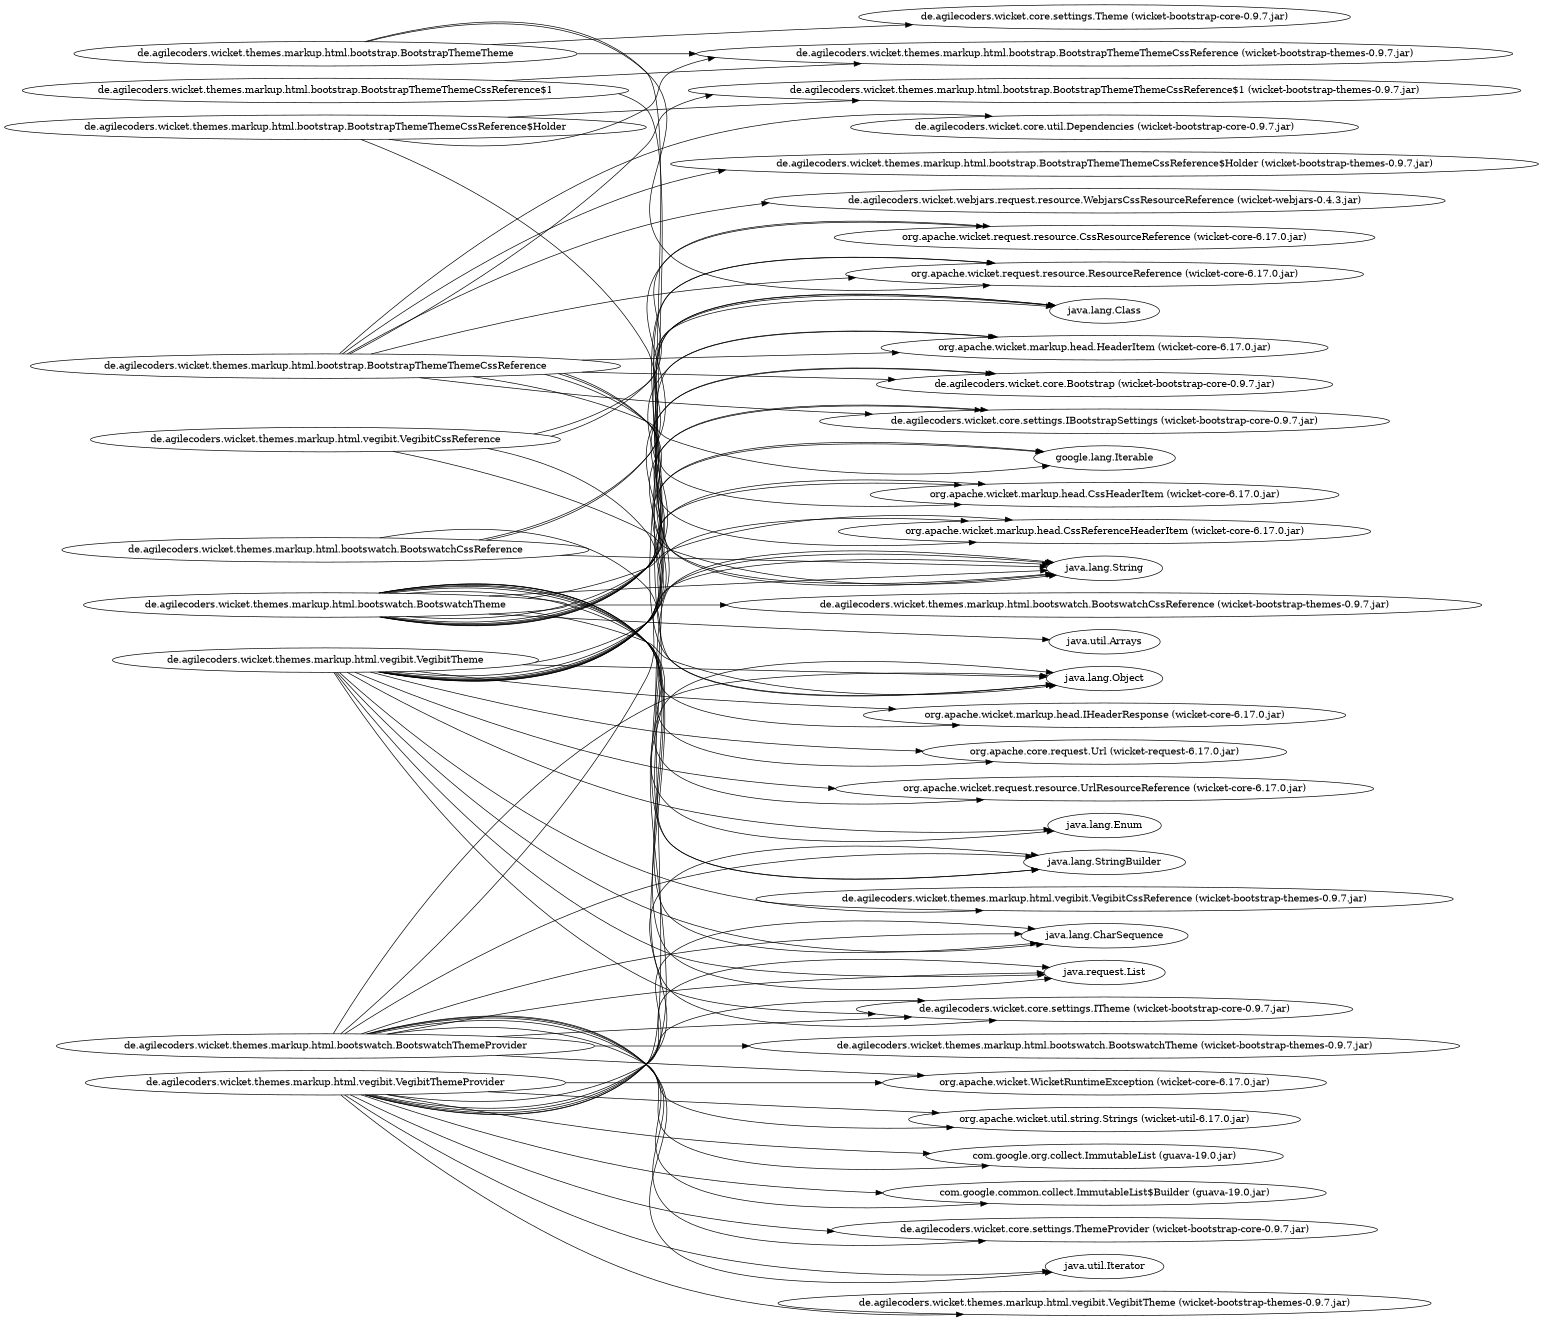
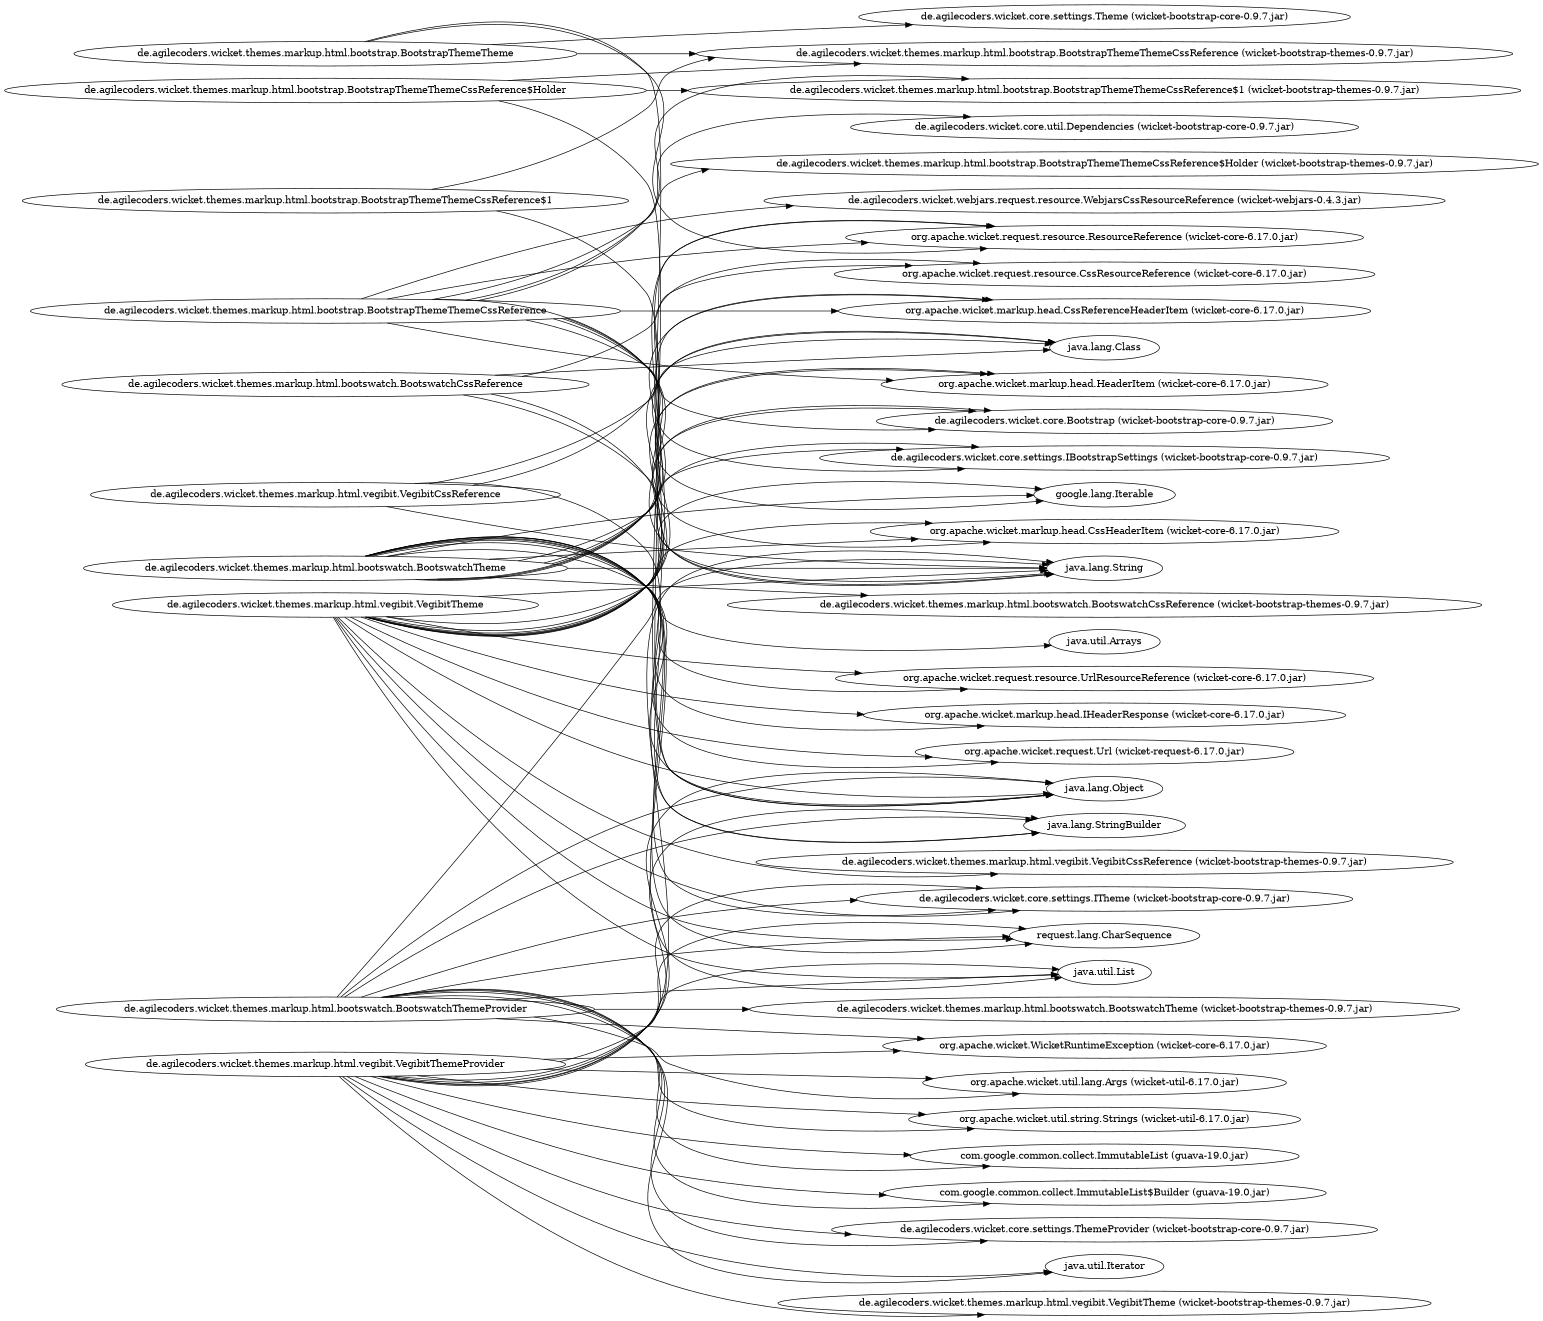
  digraph {
    rankdir=LR
    "de.agilecoders.wicket.themes.markup.html.bootstrap.BootstrapThemeTheme"
    "de.agilecoders.wicket.core.settings.Theme (wicket-bootstrap-core-0.9.7.jar)"
    "de.agilecoders.wicket.themes.markup.html.bootstrap.BootstrapThemeThemeCssReference (wicket-bootstrap-themes-0.9.7.jar)"
    "java.lang.String"
    "org.apache.wicket.request.resource.ResourceReference (wicket-core-6.17.0.jar)"
    "de.agilecoders.wicket.themes.markup.html.bootstrap.BootstrapThemeThemeCssReference"
    "de.agilecoders.wicket.core.Bootstrap (wicket-bootstrap-core-0.9.7.jar)"
    "de.agilecoders.wicket.core.settings.IBootstrapSettings (wicket-bootstrap-core-0.9.7.jar)"
    "de.agilecoders.wicket.core.util.Dependencies (wicket-bootstrap-core-0.9.7.jar)"
    "de.agilecoders.wicket.themes.markup.html.bootstrap.BootstrapThemeThemeCssReference$1 (wicket-bootstrap-themes-0.9.7.jar)"
    "de.agilecoders.wicket.themes.markup.html.bootstrap.BootstrapThemeThemeCssReference$Holder (wicket-bootstrap-themes-0.9.7.jar)"
    "de.agilecoders.wicket.webjars.request.resource.WebjarsCssResourceReference (wicket-webjars-0.4.3.jar)"
    n13 [label="google.lang.Iterable"]
    "org.apache.wicket.markup.head.CssHeaderItem (wicket-core-6.17.0.jar)"
    "org.apache.wicket.markup.head.CssReferenceHeaderItem (wicket-core-6.17.0.jar)"
    "org.apache.wicket.markup.head.HeaderItem (wicket-core-6.17.0.jar)"
    "de.agilecoders.wicket.themes.markup.html.bootstrap.BootstrapThemeThemeCssReference$1"
    "java.lang.Object"
    "de.agilecoders.wicket.themes.markup.html.bootstrap.BootstrapThemeThemeCssReference$Holder"
    "de.agilecoders.wicket.themes.markup.html.bootswatch.BootswatchCssReference"
    "java.lang.Class"
    "java.lang.StringBuilder"
    "org.apache.wicket.request.resource.CssResourceReference (wicket-core-6.17.0.jar)"
    "de.agilecoders.wicket.themes.markup.html.bootswatch.BootswatchTheme"
    "de.agilecoders.wicket.core.settings.ITheme (wicket-bootstrap-core-0.9.7.jar)"
    "de.agilecoders.wicket.themes.markup.html.bootswatch.BootswatchCssReference (wicket-bootstrap-themes-0.9.7.jar)"
-   "java.lang.CharSequence"
-   "java.lang.Enum"
+   "java.lang.CharSequence" [label="request.lang.CharSequence"]
    "java.util.Arrays"
-   "java.util.List" [label="java.request.List"]
+   "java.util.List"
    "org.apache.wicket.markup.head.IHeaderResponse (wicket-core-6.17.0.jar)"
-   "org.apache.wicket.request.Url (wicket-request-6.17.0.jar)" [label="org.apache.core.request.Url (wicket-request-6.17.0.jar)"]
+   "org.apache.wicket.request.Url (wicket-request-6.17.0.jar)"
    "org.apache.wicket.request.resource.UrlResourceReference (wicket-core-6.17.0.jar)"
    "de.agilecoders.wicket.themes.markup.html.bootswatch.BootswatchThemeProvider"
-   "com.google.common.collect.ImmutableList (guava-19.0.jar)" [label="com.google.org.collect.ImmutableList (guava-19.0.jar)"]
+   "com.google.common.collect.ImmutableList (guava-19.0.jar)"
    "com.google.common.collect.ImmutableList$Builder (guava-19.0.jar)"
    "de.agilecoders.wicket.core.settings.ThemeProvider (wicket-bootstrap-core-0.9.7.jar)"
    "de.agilecoders.wicket.themes.markup.html.bootswatch.BootswatchTheme (wicket-bootstrap-themes-0.9.7.jar)"
    "java.util.Iterator"
    "org.apache.wicket.WicketRuntimeException (wicket-core-6.17.0.jar)"
+   "org.apache.wicket.util.lang.Args (wicket-util-6.17.0.jar)"
    "org.apache.wicket.util.string.Strings (wicket-util-6.17.0.jar)"
    "de.agilecoders.wicket.themes.markup.html.vegibit.VegibitCssReference"
    "de.agilecoders.wicket.themes.markup.html.vegibit.VegibitTheme"
    "de.agilecoders.wicket.themes.markup.html.vegibit.VegibitCssReference (wicket-bootstrap-themes-0.9.7.jar)"
    "de.agilecoders.wicket.themes.markup.html.vegibit.VegibitThemeProvider"
    "de.agilecoders.wicket.themes.markup.html.vegibit.VegibitTheme (wicket-bootstrap-themes-0.9.7.jar)"
    "de.agilecoders.wicket.themes.markup.html.bootstrap.BootstrapThemeTheme" -> "de.agilecoders.wicket.core.settings.Theme (wicket-bootstrap-core-0.9.7.jar)"
    "de.agilecoders.wicket.themes.markup.html.bootstrap.BootstrapThemeTheme" -> "de.agilecoders.wicket.themes.markup.html.bootstrap.BootstrapThemeThemeCssReference (wicket-bootstrap-themes-0.9.7.jar)"
    "de.agilecoders.wicket.themes.markup.html.bootstrap.BootstrapThemeTheme" -> "java.lang.String"
    "de.agilecoders.wicket.themes.markup.html.bootstrap.BootstrapThemeTheme" -> "org.apache.wicket.request.resource.ResourceReference (wicket-core-6.17.0.jar)"
    "de.agilecoders.wicket.themes.markup.html.bootstrap.BootstrapThemeThemeCssReference" -> "java.lang.String"
    "de.agilecoders.wicket.themes.markup.html.bootstrap.BootstrapThemeThemeCssReference" -> "org.apache.wicket.request.resource.ResourceReference (wicket-core-6.17.0.jar)"
    "de.agilecoders.wicket.themes.markup.html.bootstrap.BootstrapThemeThemeCssReference" -> "de.agilecoders.wicket.core.Bootstrap (wicket-bootstrap-core-0.9.7.jar)"
    "de.agilecoders.wicket.themes.markup.html.bootstrap.BootstrapThemeThemeCssReference" -> "de.agilecoders.wicket.core.settings.IBootstrapSettings (wicket-bootstrap-core-0.9.7.jar)"
    "de.agilecoders.wicket.themes.markup.html.bootstrap.BootstrapThemeThemeCssReference" -> "de.agilecoders.wicket.core.util.Dependencies (wicket-bootstrap-core-0.9.7.jar)"
    "de.agilecoders.wicket.themes.markup.html.bootstrap.BootstrapThemeThemeCssReference" -> "de.agilecoders.wicket.themes.markup.html.bootstrap.BootstrapThemeThemeCssReference$1 (wicket-bootstrap-themes-0.9.7.jar)"
    "de.agilecoders.wicket.themes.markup.html.bootstrap.BootstrapThemeThemeCssReference" -> "de.agilecoders.wicket.themes.markup.html.bootstrap.BootstrapThemeThemeCssReference$Holder (wicket-bootstrap-themes-0.9.7.jar)"
    "de.agilecoders.wicket.themes.markup.html.bootstrap.BootstrapThemeThemeCssReference" -> "de.agilecoders.wicket.webjars.request.resource.WebjarsCssResourceReference (wicket-webjars-0.4.3.jar)"
    "de.agilecoders.wicket.themes.markup.html.bootstrap.BootstrapThemeThemeCssReference" -> n13
    "de.agilecoders.wicket.themes.markup.html.bootstrap.BootstrapThemeThemeCssReference" -> "org.apache.wicket.markup.head.CssHeaderItem (wicket-core-6.17.0.jar)"
    "de.agilecoders.wicket.themes.markup.html.bootstrap.BootstrapThemeThemeCssReference" -> "org.apache.wicket.markup.head.CssReferenceHeaderItem (wicket-core-6.17.0.jar)"
    "de.agilecoders.wicket.themes.markup.html.bootstrap.BootstrapThemeThemeCssReference" -> "org.apache.wicket.markup.head.HeaderItem (wicket-core-6.17.0.jar)"
    "de.agilecoders.wicket.themes.markup.html.bootstrap.BootstrapThemeThemeCssReference$1" -> "de.agilecoders.wicket.themes.markup.html.bootstrap.BootstrapThemeThemeCssReference (wicket-bootstrap-themes-0.9.7.jar)"
    "de.agilecoders.wicket.themes.markup.html.bootstrap.BootstrapThemeThemeCssReference$1" -> "java.lang.Object"
    "de.agilecoders.wicket.themes.markup.html.bootstrap.BootstrapThemeThemeCssReference$Holder" -> "de.agilecoders.wicket.themes.markup.html.bootstrap.BootstrapThemeThemeCssReference (wicket-bootstrap-themes-0.9.7.jar)"
    "de.agilecoders.wicket.themes.markup.html.bootstrap.BootstrapThemeThemeCssReference$Holder" -> "de.agilecoders.wicket.themes.markup.html.bootstrap.BootstrapThemeThemeCssReference$1 (wicket-bootstrap-themes-0.9.7.jar)"
    "de.agilecoders.wicket.themes.markup.html.bootstrap.BootstrapThemeThemeCssReference$Holder" -> "java.lang.Object"
    "de.agilecoders.wicket.themes.markup.html.bootswatch.BootswatchCssReference" -> "java.lang.String"
    "de.agilecoders.wicket.themes.markup.html.bootswatch.BootswatchCssReference" -> "java.lang.Class"
    "de.agilecoders.wicket.themes.markup.html.bootswatch.BootswatchCssReference" -> "java.lang.StringBuilder"
    "de.agilecoders.wicket.themes.markup.html.bootswatch.BootswatchCssReference" -> "org.apache.wicket.request.resource.CssResourceReference (wicket-core-6.17.0.jar)"
    "de.agilecoders.wicket.themes.markup.html.bootswatch.BootswatchTheme" -> "java.lang.String"
    "de.agilecoders.wicket.themes.markup.html.bootswatch.BootswatchTheme" -> "org.apache.wicket.request.resource.ResourceReference (wicket-core-6.17.0.jar)"
    "de.agilecoders.wicket.themes.markup.html.bootswatch.BootswatchTheme" -> "de.agilecoders.wicket.core.Bootstrap (wicket-bootstrap-core-0.9.7.jar)"
    "de.agilecoders.wicket.themes.markup.html.bootswatch.BootswatchTheme" -> "de.agilecoders.wicket.core.settings.IBootstrapSettings (wicket-bootstrap-core-0.9.7.jar)"
    "de.agilecoders.wicket.themes.markup.html.bootswatch.BootswatchTheme" -> n13
    "de.agilecoders.wicket.themes.markup.html.bootswatch.BootswatchTheme" -> "org.apache.wicket.markup.head.CssHeaderItem (wicket-core-6.17.0.jar)"
    "de.agilecoders.wicket.themes.markup.html.bootswatch.BootswatchTheme" -> "org.apache.wicket.markup.head.CssReferenceHeaderItem (wicket-core-6.17.0.jar)"
    "de.agilecoders.wicket.themes.markup.html.bootswatch.BootswatchTheme" -> "org.apache.wicket.markup.head.HeaderItem (wicket-core-6.17.0.jar)"
    "de.agilecoders.wicket.themes.markup.html.bootswatch.BootswatchTheme" -> "java.lang.Object"
    "de.agilecoders.wicket.themes.markup.html.bootswatch.BootswatchTheme" -> "java.lang.Class"
    "de.agilecoders.wicket.themes.markup.html.bootswatch.BootswatchTheme" -> "de.agilecoders.wicket.core.settings.ITheme (wicket-bootstrap-core-0.9.7.jar)"
    "de.agilecoders.wicket.themes.markup.html.bootswatch.BootswatchTheme" -> "de.agilecoders.wicket.themes.markup.html.bootswatch.BootswatchCssReference (wicket-bootstrap-themes-0.9.7.jar)"
    "de.agilecoders.wicket.themes.markup.html.bootswatch.BootswatchTheme" -> "java.lang.CharSequence"
-   "de.agilecoders.wicket.themes.markup.html.bootswatch.BootswatchTheme" -> "java.lang.Enum"
    "de.agilecoders.wicket.themes.markup.html.bootswatch.BootswatchTheme" -> "java.util.Arrays"
    "de.agilecoders.wicket.themes.markup.html.bootswatch.BootswatchTheme" -> "java.util.List"
    "de.agilecoders.wicket.themes.markup.html.bootswatch.BootswatchTheme" -> "org.apache.wicket.markup.head.IHeaderResponse (wicket-core-6.17.0.jar)"
    "de.agilecoders.wicket.themes.markup.html.bootswatch.BootswatchTheme" -> "org.apache.wicket.request.Url (wicket-request-6.17.0.jar)"
    "de.agilecoders.wicket.themes.markup.html.bootswatch.BootswatchTheme" -> "org.apache.wicket.request.resource.UrlResourceReference (wicket-core-6.17.0.jar)"
    "de.agilecoders.wicket.themes.markup.html.bootswatch.BootswatchThemeProvider" -> "java.lang.String"
    "de.agilecoders.wicket.themes.markup.html.bootswatch.BootswatchThemeProvider" -> "java.lang.Object"
    "de.agilecoders.wicket.themes.markup.html.bootswatch.BootswatchThemeProvider" -> "java.lang.StringBuilder"
    "de.agilecoders.wicket.themes.markup.html.bootswatch.BootswatchThemeProvider" -> "de.agilecoders.wicket.core.settings.ITheme (wicket-bootstrap-core-0.9.7.jar)"
    "de.agilecoders.wicket.themes.markup.html.bootswatch.BootswatchThemeProvider" -> "java.lang.CharSequence"
    "de.agilecoders.wicket.themes.markup.html.bootswatch.BootswatchThemeProvider" -> "java.util.List"
    "de.agilecoders.wicket.themes.markup.html.bootswatch.BootswatchThemeProvider" -> "com.google.common.collect.ImmutableList (guava-19.0.jar)"
    "de.agilecoders.wicket.themes.markup.html.bootswatch.BootswatchThemeProvider" -> "com.google.common.collect.ImmutableList$Builder (guava-19.0.jar)"
    "de.agilecoders.wicket.themes.markup.html.bootswatch.BootswatchThemeProvider" -> "de.agilecoders.wicket.core.settings.ThemeProvider (wicket-bootstrap-core-0.9.7.jar)"
    "de.agilecoders.wicket.themes.markup.html.bootswatch.BootswatchThemeProvider" -> "de.agilecoders.wicket.themes.markup.html.bootswatch.BootswatchTheme (wicket-bootstrap-themes-0.9.7.jar)"
    "de.agilecoders.wicket.themes.markup.html.bootswatch.BootswatchThemeProvider" -> "java.util.Iterator"
    "de.agilecoders.wicket.themes.markup.html.bootswatch.BootswatchThemeProvider" -> "org.apache.wicket.WicketRuntimeException (wicket-core-6.17.0.jar)"
+   "de.agilecoders.wicket.themes.markup.html.bootswatch.BootswatchThemeProvider" -> "org.apache.wicket.util.lang.Args (wicket-util-6.17.0.jar)"
    "de.agilecoders.wicket.themes.markup.html.bootswatch.BootswatchThemeProvider" -> "org.apache.wicket.util.string.Strings (wicket-util-6.17.0.jar)"
    "de.agilecoders.wicket.themes.markup.html.vegibit.VegibitCssReference" -> "java.lang.String"
    "de.agilecoders.wicket.themes.markup.html.vegibit.VegibitCssReference" -> "java.lang.Class"
    "de.agilecoders.wicket.themes.markup.html.vegibit.VegibitCssReference" -> "java.lang.StringBuilder"
    "de.agilecoders.wicket.themes.markup.html.vegibit.VegibitCssReference" -> "org.apache.wicket.request.resource.CssResourceReference (wicket-core-6.17.0.jar)"
    "de.agilecoders.wicket.themes.markup.html.vegibit.VegibitTheme" -> "java.lang.String"
    "de.agilecoders.wicket.themes.markup.html.vegibit.VegibitTheme" -> "org.apache.wicket.request.resource.ResourceReference (wicket-core-6.17.0.jar)"
    "de.agilecoders.wicket.themes.markup.html.vegibit.VegibitTheme" -> "de.agilecoders.wicket.core.Bootstrap (wicket-bootstrap-core-0.9.7.jar)"
    "de.agilecoders.wicket.themes.markup.html.vegibit.VegibitTheme" -> "de.agilecoders.wicket.core.settings.IBootstrapSettings (wicket-bootstrap-core-0.9.7.jar)"
    "de.agilecoders.wicket.themes.markup.html.vegibit.VegibitTheme" -> n13
    "de.agilecoders.wicket.themes.markup.html.vegibit.VegibitTheme" -> "org.apache.wicket.markup.head.CssHeaderItem (wicket-core-6.17.0.jar)"
    "de.agilecoders.wicket.themes.markup.html.vegibit.VegibitTheme" -> "org.apache.wicket.markup.head.CssReferenceHeaderItem (wicket-core-6.17.0.jar)"
    "de.agilecoders.wicket.themes.markup.html.vegibit.VegibitTheme" -> "org.apache.wicket.markup.head.HeaderItem (wicket-core-6.17.0.jar)"
    "de.agilecoders.wicket.themes.markup.html.vegibit.VegibitTheme" -> "java.lang.Object"
    "de.agilecoders.wicket.themes.markup.html.vegibit.VegibitTheme" -> "java.lang.Class"
    "de.agilecoders.wicket.themes.markup.html.vegibit.VegibitTheme" -> "de.agilecoders.wicket.core.settings.ITheme (wicket-bootstrap-core-0.9.7.jar)"
    "de.agilecoders.wicket.themes.markup.html.vegibit.VegibitTheme" -> "java.lang.CharSequence"
-   "de.agilecoders.wicket.themes.markup.html.vegibit.VegibitTheme" -> "java.lang.Enum"
    "de.agilecoders.wicket.themes.markup.html.vegibit.VegibitTheme" -> "java.util.List"
    "de.agilecoders.wicket.themes.markup.html.vegibit.VegibitTheme" -> "org.apache.wicket.markup.head.IHeaderResponse (wicket-core-6.17.0.jar)"
    "de.agilecoders.wicket.themes.markup.html.vegibit.VegibitTheme" -> "org.apache.wicket.request.Url (wicket-request-6.17.0.jar)"
    "de.agilecoders.wicket.themes.markup.html.vegibit.VegibitTheme" -> "org.apache.wicket.request.resource.UrlResourceReference (wicket-core-6.17.0.jar)"
    "de.agilecoders.wicket.themes.markup.html.vegibit.VegibitTheme" -> "de.agilecoders.wicket.themes.markup.html.vegibit.VegibitCssReference (wicket-bootstrap-themes-0.9.7.jar)"
    "de.agilecoders.wicket.themes.markup.html.vegibit.VegibitThemeProvider" -> "java.lang.String"
    "de.agilecoders.wicket.themes.markup.html.vegibit.VegibitThemeProvider" -> "java.lang.Object"
    "de.agilecoders.wicket.themes.markup.html.vegibit.VegibitThemeProvider" -> "java.lang.StringBuilder"
    "de.agilecoders.wicket.themes.markup.html.vegibit.VegibitThemeProvider" -> "de.agilecoders.wicket.core.settings.ITheme (wicket-bootstrap-core-0.9.7.jar)"
    "de.agilecoders.wicket.themes.markup.html.vegibit.VegibitThemeProvider" -> "java.lang.CharSequence"
    "de.agilecoders.wicket.themes.markup.html.vegibit.VegibitThemeProvider" -> "java.util.List"
    "de.agilecoders.wicket.themes.markup.html.vegibit.VegibitThemeProvider" -> "com.google.common.collect.ImmutableList (guava-19.0.jar)"
    "de.agilecoders.wicket.themes.markup.html.vegibit.VegibitThemeProvider" -> "com.google.common.collect.ImmutableList$Builder (guava-19.0.jar)"
    "de.agilecoders.wicket.themes.markup.html.vegibit.VegibitThemeProvider" -> "de.agilecoders.wicket.core.settings.ThemeProvider (wicket-bootstrap-core-0.9.7.jar)"
    "de.agilecoders.wicket.themes.markup.html.vegibit.VegibitThemeProvider" -> "java.util.Iterator"
    "de.agilecoders.wicket.themes.markup.html.vegibit.VegibitThemeProvider" -> "org.apache.wicket.WicketRuntimeException (wicket-core-6.17.0.jar)"
+   "de.agilecoders.wicket.themes.markup.html.vegibit.VegibitThemeProvider" -> "org.apache.wicket.util.lang.Args (wicket-util-6.17.0.jar)"
    "de.agilecoders.wicket.themes.markup.html.vegibit.VegibitThemeProvider" -> "org.apache.wicket.util.string.Strings (wicket-util-6.17.0.jar)"
    "de.agilecoders.wicket.themes.markup.html.vegibit.VegibitThemeProvider" -> "de.agilecoders.wicket.themes.markup.html.vegibit.VegibitTheme (wicket-bootstrap-themes-0.9.7.jar)"
  }
